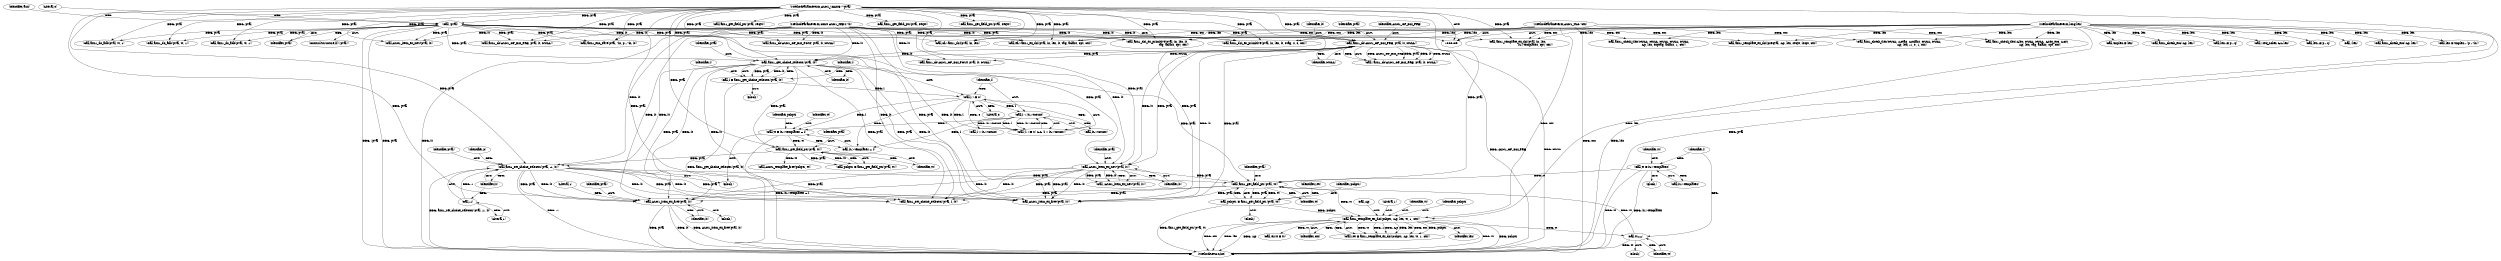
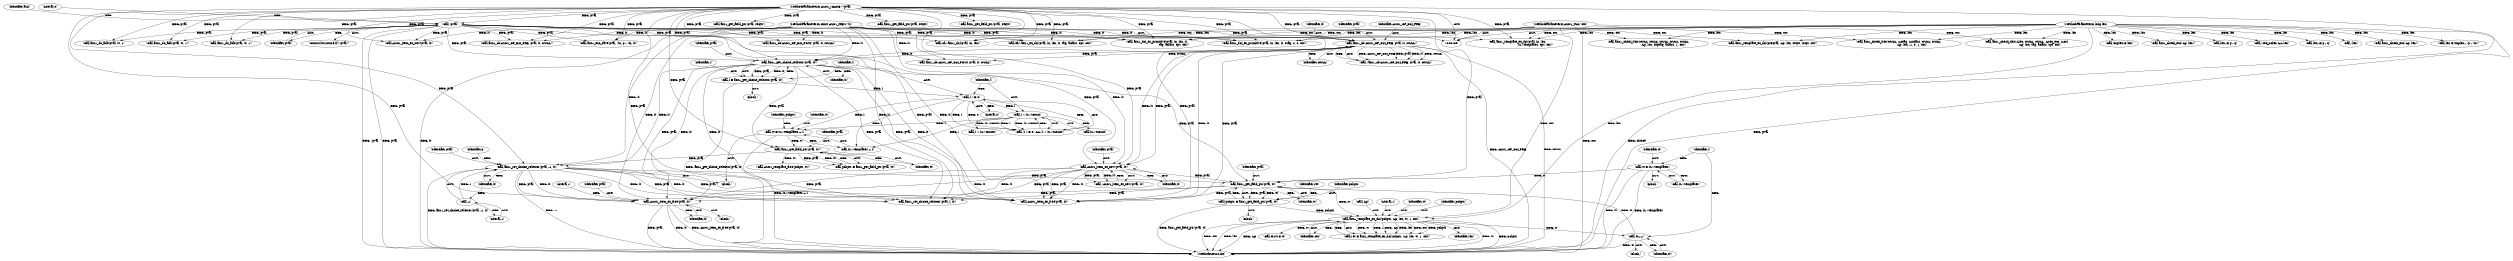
  digraph {
    n1 [label="(Call,ASN1_item_ex_free(pval, it))"]
    n2 [label="(Block,)"]
    n3 [label="(Identifier,it)"]
    n4 [label="(MethodReturn,int)"]
    n5 [label="(Call,asn1_set_choice_selector(pval, -1, it))"]
    n6 [label="(Call,asn1_get_field_ptr(pval, tt))"]
    n7 [label="(Call,ASN1_item_ex_free(pval, it))"]
    n8 [label="(Call,asn1_set_choice_selector(pval, i, it))"]
    n9 [label="(Identifier,it)"]
    n10 [label="(Block,)"]
    n11 [label="(Call,asn1_template_ex_d2i(pchptr, &p, len, tt, 1, ctx))"]
    n12 [label="(Call,pchptr = asn1_get_field_ptr(pval, tt))"]
    n13 [label="(Identifier,tt)"]
    n14 [label="(Call,-1)"]
    n15 [label="(Call,asn1_get_field_ptr(pval, tt))"]
    n16 [label="(Call,pchptr = asn1_get_field_ptr(pval, tt))"]
    n17 [label="(Call,ASN1_template_free(pchptr, tt))"]
    n18 [label="(Identifier,tt)"]
    n19 [label="(Call,asn1_get_choice_selector(pval, it))"]
    n20 [label="(Call,i = asn1_get_choice_selector(pval, it))"]
    n21 [label="(Identifier,it)"]
    n22 [label="(Call,i >= 0)"]
    n23 [label="(Block,)"]
    n24 [label="(Call,!pval)"]
    n25 [label="(Call,asn1_cb(ASN1_OP_D2I_PRE, pval, it, NULL))"]
    n26 [label="(Call,ASN1_item_ex_new(pval, it))"]
    n27 [label="(Call,asn1_do_adb(pval, tt, 1))"]
    n28 [label="(Call,asn1_cb(ASN1_OP_D2I_PRE, pval, it, NULL))"]
    n29 [label="(Call,ef->asn1_ex_d2i(pval, in, len, it, tag, aclass, opt, ctx))"]
    n30 [label="(Call,asn1_do_adb(pval, tt, 1))"]
    n31 [label="(Call,asn1_d2i_ex_primitive(pval, in, len, it,\n                                     tag, aclass, opt, ctx))"]
    n32 [label="(Identifier,pval)"]
    n33 [label="(Call,cf->asn1_d2i(pval, in, len))"]
    n34 [label="(Call,asn1_d2i_ex_primitive(pval, in, len, it, otag, 0, 0, ctx))"]
    n35 [label="(Call,asn1_do_adb(pval, tt, 1))"]
    n36 [label="(Call,asn1_enc_save(pval, *in, p - *in, it))"]
    n37 [label="(ControlStructure,if (!pval))"]
    n38 [label="(Call,asn1_template_ex_d2i(pval, in, len,\n                                        it->templates, opt, ctx))"]
    n39 [label="(Call,ASN1_item_ex_new(pval, it))"]
    n40 [label="(Call,asn1_cb(ASN1_OP_D2I_POST, pval, it, NULL))"]
    n41 [label="(Identifier,NULL)"]
    n42 [label="(Call,!asn1_cb(ASN1_OP_D2I_PRE, pval, it, NULL))"]
    n43 [label="(Identifier,it)"]
    n44 [label="(Call,!ASN1_item_ex_new(pval, it))"]
    n45 [label="(MethodParameterIn,ASN1_VALUE **pval)"]
    n46 [label="(Call,asn1_get_field_ptr(pval, seqtt))"]
    n47 [label="(Call,asn1_get_field_ptr(pval, seqtt))"]
    n48 [label="(Call,asn1_cb(ASN1_OP_D2I_POST, pval, it, NULL))"]
    n49 [label="(Call,asn1_get_field_ptr(pval, seqtt))"]
    1000135
    n51 [label="(MethodParameterIn,const ASN1_ITEM *it)"]
    n52 [label="(Call,tt = it->templates + i)"]
    n53 [label="(Call,it->templates + i)"]
    n54 [label="(Call,i < it->tcount)"]
    n55 [label="(Literal,0)"]
    n56 [label="(Call,(i >= 0) && (i < it->tcount))"]
    n57 [label="(Call,i < it->tcount)"]
    n58 [label="(Call,it->tcount)"]
    n59 [label="(Literal,1)"]
    n60 [label="(Call,tt++)"]
    n61 [label="(Call,errtt = tt)"]
    n62 [label="(Identifier,ctx)"]
    n63 [label="(Call,ret = asn1_template_ex_d2i(pchptr, &p, len, tt, 1, ctx))"]
    n64 [label="(Identifier,len)"]
    n65 [label="(Block,)"]
    n66 [label="(Call,tt = it->templates)"]
    n67 [label="(Block,)"]
    n68 [label="(Call,it->templates)"]
    n69 [label="(Identifier,tt)"]
    n70 [label="(Block,)"]
    n71 [label="(MethodParameterIn,long len)"]
    n72 [label="(Call,asn1_check_tlen(NULL, NULL, NULL, NULL, NULL,\n                                  &p, len, exptag, aclass, 1, ctx))"]
    n73 [label="(Call,asn1_check_tlen(NULL, &otag, &oclass, NULL, NULL,\n                              &p, len, -1, 0, 1, ctx))"]
    n74 [label="(Call,!seq_nolen && len)"]
    n75 [label="(Call,len -= p - q)"]
    n76 [label="(Call,!len)"]
    n77 [label="(Call,asn1_template_ex_d2i(pseqval, &p, len, seqtt, isopt, ctx))"]
    n78 [label="(Call,asn1_check_eoc(&p, len))"]
    n79 [label="(Call,len = tmplen - (p - *in))"]
    n80 [label="(Call,tmplen = len)"]
    n81 [label="(Call,asn1_check_eoc(&p, len))"]
    n82 [label="(Call,asn1_check_tlen(&len, NULL, NULL, &seq_eoc, &cst,\n                              &p, len, tag, aclass, opt, ctx))"]
    n83 [label="(Call,len -= p - q)"]
    n84 [label="(MethodParameterIn,ASN1_TLC *ctx)"]
    n85 [label="(Identifier,pval)"]
    n86 [label="(Call,&p)"]
    n87 [label="(Identifier,pchptr)"]
    n88 [label="(Identifier,pval)"]
    n89 [label="(Identifier,ret)"]
    n90 [label="(Identifier,aux)"]
    n91 [label="(Identifier,pval)"]
    n92 [label="(Identifier,p)"]
    n93 [label="(Identifier,i)"]
    n94 [label="(Identifier,pval)"]
    n95 [label="(Identifier,ASN1_OP_D2I_PRE)"]
    n96 [label="(Identifier,pval)"]
    n97 [label="(Literal,1)"]
    n98 [label="(Literal,1)"]
    n99 [label="(Identifier,tt)"]
    n100 [label="(Identifier,pval)"]
    n101 [label="(Identifier,i)"]
    n102 [label="(Identifier,pchptr)"]
    n103 [label="(Identifier,i)"]
    n104 [label="(Identifier,pchptr)"]
    n105 [label="(Identifier,i)"]
    n106 [label="(Literal,0)"]
    n107 [label="(Identifier,pval)"]
    n108 [label="(Identifier,tt)"]
    n109 [label="(Identifier,tt)"]
    n110 [label="(Identifier,it)"]
    n1 -> n2 [label="AST: "]
    n1 -> n3 [label="CFG: "]
    n1 -> n4 [label="DDG: ASN1_item_ex_free(pval, it)"]
    n1 -> n4 [label="DDG: pval"]
    n1 -> n4 [label="DDG: it"]
    n3 -> n1 [label="AST: "]
    n5 -> n1 [label="DDG: pval"]
    n5 -> n1 [label="DDG: it"]
    n5 -> n4 [label="DDG: asn1_set_choice_selector(pval, -1, it)"]
    n5 -> n4 [label="DDG: -1"]
    n5 -> n6 [label="DDG: pval"]
    n5 -> n7 [label="DDG: pval"]
    n5 -> n7 [label="DDG: it"]
    n5 -> n8 [label="DDG: pval"]
    n5 -> n8 [label="DDG: it"]
    n5 -> n9 [label="CFG: "]
    n5 -> n10 [label="AST: "]
    n6 -> n1 [label="DDG: pval"]
    n6 -> n7 [label="DDG: pval"]
    n6 -> n8 [label="DDG: pval"]
    n6 -> n11 [label="DDG: tt"]
    n6 -> n12 [label="AST: "]
    n6 -> n12 [label="DDG: pval"]
    n6 -> n12 [label="DDG: tt"]
    n6 -> n13 [label="CFG: "]
    n9 -> n5 [label="AST: "]
    n9 -> n14 [label="CFG: "]
    n11 -> n4 [label="DDG: pchptr"]
    n11 -> n4 [label="DDG: ctx"]
    n11 -> n4 [label="DDG: len"]
    n11 -> n4 [label="DDG: &p"]
    n11 -> n4 [label="DDG: tt"]
    n11 -> n60 [label="DDG: tt"]
    n11 -> n61 [label="DDG: tt"]
    n11 -> n62 [label="CFG: "]
    n11 -> n63 [label="AST: "]
    n11 -> n63 [label="DDG: tt"]
    n11 -> n63 [label="DDG: 1"]
    n11 -> n63 [label="DDG: &p"]
    n11 -> n63 [label="DDG: len"]
    n11 -> n63 [label="DDG: ctx"]
    n11 -> n63 [label="DDG: pchptr"]
    n11 -> n64 [label="AST: "]
    n12 -> n4 [label="DDG: asn1_get_field_ptr(pval, tt)"]
    n12 -> n6 [label="CFG: "]
    n12 -> n11 [label="DDG: pchptr"]
    n12 -> n65 [label="AST: "]
    n13 -> n6 [label="AST: "]
    n14 -> n5 [label="AST: "]
    n14 -> n5 [label="DDG: 1"]
    n14 -> n59 [label="CFG: "]
    n15 -> n5 [label="DDG: pval"]
    n15 -> n16 [label="AST: "]
    n15 -> n16 [label="DDG: pval"]
    n15 -> n16 [label="DDG: tt"]
    n15 -> n17 [label="DDG: tt"]
    n15 -> n18 [label="CFG: "]
    n16 -> n15 [label="CFG: "]
    n18 -> n15 [label="AST: "]
    n19 -> n1 [label="DDG: pval"]
    n19 -> n1 [label="DDG: it"]
    n19 -> n5 [label="DDG: it"]
    n19 -> n6 [label="DDG: pval"]
    n19 -> n7 [label="DDG: pval"]
    n19 -> n7 [label="DDG: it"]
    n19 -> n8 [label="DDG: pval"]
    n19 -> n8 [label="DDG: it"]
    n19 -> n15 [label="DDG: pval"]
    n19 -> n20 [label="AST: "]
    n19 -> n20 [label="DDG: pval"]
    n19 -> n20 [label="DDG: it"]
    n19 -> n21 [label="CFG: "]
    n20 -> n4 [label="DDG: asn1_get_choice_selector(pval, it)"]
    n20 -> n19 [label="CFG: "]
    n20 -> n22 [label="DDG: i"]
    n20 -> n23 [label="AST: "]
    n21 -> n19 [label="AST: "]
    n22 -> n52 [label="DDG: i"]
    n22 -> n53 [label="DDG: i"]
    n22 -> n54 [label="DDG: i"]
    n22 -> n55 [label="CFG: "]
    n22 -> n56 [label="AST: "]
    n22 -> n56 [label="DDG: i"]
    n22 -> n56 [label="DDG: 0"]
    n24 -> n4 [label="DDG: pval"]
    n24 -> n4 [label="DDG: !pval"]
    n24 -> n7 [label="DDG: pval"]
    n24 -> n19 [label="DDG: pval"]
    n24 -> n25 [label="DDG: pval"]
    n24 -> n26 [label="DDG: pval"]
    n24 -> n27 [label="DDG: pval"]
    n24 -> n28 [label="DDG: pval"]
    n24 -> n29 [label="DDG: pval"]
    n24 -> n30 [label="DDG: pval"]
    n24 -> n31 [label="DDG: pval"]
    n24 -> n32 [label="CFG: "]
    n24 -> n33 [label="DDG: pval"]
    n24 -> n34 [label="DDG: pval"]
    n24 -> n35 [label="DDG: pval"]
    n24 -> n36 [label="DDG: pval"]
    n24 -> n37 [label="AST: "]
    n24 -> n38 [label="DDG: pval"]
    n24 -> n39 [label="DDG: pval"]
    n25 -> n4 [label="DDG: ASN1_OP_D2I_PRE"]
    n25 -> n4 [label="DDG: NULL"]
    n25 -> n7 [label="DDG: pval"]
    n25 -> n7 [label="DDG: it"]
    n25 -> n19 [label="DDG: pval"]
    n25 -> n19 [label="DDG: it"]
    n25 -> n26 [label="DDG: pval"]
    n25 -> n26 [label="DDG: it"]
    n25 -> n40 [label="DDG: NULL"]
    n25 -> n41 [label="CFG: "]
    n25 -> n42 [label="AST: "]
    n25 -> n42 [label="DDG: ASN1_OP_D2I_PRE"]
    n25 -> n42 [label="DDG: pval"]
    n25 -> n42 [label="DDG: it"]
    n25 -> n42 [label="DDG: NULL"]
    n26 -> n1 [label="DDG: pval"]
    n26 -> n1 [label="DDG: it"]
    n26 -> n6 [label="DDG: pval"]
    n26 -> n7 [label="DDG: pval"]
    n26 -> n7 [label="DDG: it"]
    n26 -> n8 [label="DDG: pval"]
    n26 -> n8 [label="DDG: it"]
    n26 -> n43 [label="CFG: "]
    n26 -> n44 [label="AST: "]
    n26 -> n44 [label="DDG: pval"]
    n26 -> n44 [label="DDG: it"]
    n32 -> n24 [label="AST: "]
    n41 -> n25 [label="AST: "]
    n42 -> n25 [label="CFG: "]
    n43 -> n26 [label="AST: "]
    n44 -> n26 [label="CFG: "]
    n45 -> n1 [label="DDG: pval"]
    n45 -> n4 [label="DDG: pval"]
    n45 -> n5 [label="DDG: pval"]
    n45 -> n6 [label="DDG: pval"]
    n45 -> n7 [label="DDG: pval"]
    n45 -> n8 [label="DDG: pval"]
    n45 -> n15 [label="DDG: pval"]
    n45 -> n19 [label="DDG: pval"]
    n45 -> n24 [label="DDG: pval"]
    n45 -> n25 [label="DDG: pval"]
    n45 -> n26 [label="DDG: pval"]
    n45 -> n27 [label="DDG: pval"]
    n45 -> n28 [label="DDG: pval"]
    n45 -> n29 [label="DDG: pval"]
    n45 -> n30 [label="DDG: pval"]
    n45 -> n31 [label="DDG: pval"]
    n45 -> n33 [label="DDG: pval"]
    n45 -> n34 [label="DDG: pval"]
    n45 -> n35 [label="DDG: pval"]
    n45 -> n36 [label="DDG: pval"]
    n45 -> n38 [label="DDG: pval"]
    n45 -> n39 [label="DDG: pval"]
    n45 -> n40 [label="DDG: pval"]
    n45 -> n46 [label="DDG: pval"]
    n45 -> n47 [label="DDG: pval"]
    n45 -> n48 [label="DDG: pval"]
    n45 -> n49 [label="DDG: pval"]
    n45 -> 1000135 [label="AST: "]
    n51 -> n1 [label="DDG: it"]
    n51 -> n4 [label="DDG: it"]
    n51 -> n5 [label="DDG: it"]
    n51 -> n7 [label="DDG: it"]
    n51 -> n8 [label="DDG: it"]
    n51 -> n19 [label="DDG: it"]
    n51 -> n25 [label="DDG: it"]
    n51 -> n26 [label="DDG: it"]
    n51 -> n28 [label="DDG: it"]
    n51 -> n29 [label="DDG: it"]
    n51 -> n31 [label="DDG: it"]
    n51 -> n34 [label="DDG: it"]
    n51 -> n36 [label="DDG: it"]
    n51 -> n39 [label="DDG: it"]
    n51 -> n40 [label="DDG: it"]
    n51 -> n48 [label="DDG: it"]
    n51 -> 1000135 [label="AST: "]
    n52 -> n4 [label="DDG: it->templates + i"]
    n52 -> n10 [label="AST: "]
    n52 -> n15 [label="DDG: tt"]
    n52 -> n53 [label="CFG: "]
    n53 -> n52 [label="AST: "]
    n54 -> n52 [label="DDG: i"]
    n54 -> n53 [label="DDG: i"]
    n54 -> n56 [label="AST: "]
    n54 -> n56 [label="DDG: i"]
    n54 -> n56 [label="DDG: it->tcount"]
    n54 -> n57 [label="DDG: it->tcount"]
    n54 -> n58 [label="CFG: "]
    n55 -> n22 [label="AST: "]
    n56 -> n22 [label="CFG: "]
    n56 -> n54 [label="CFG: "]
    n58 -> n54 [label="AST: "]
    n59 -> n14 [label="AST: "]
    n60 -> n4 [label="DDG: tt"]
    n60 -> n6 [label="DDG: tt"]
    n60 -> n69 [label="CFG: "]
    n60 -> n70 [label="AST: "]
    n62 -> n11 [label="AST: "]
    n63 -> n11 [label="CFG: "]
    n66 -> n4 [label="DDG: tt"]
    n66 -> n4 [label="DDG: it->templates"]
    n66 -> n6 [label="DDG: tt"]
    n66 -> n67 [label="AST: "]
    n66 -> n68 [label="CFG: "]
    n68 -> n66 [label="AST: "]
    n69 -> n60 [label="AST: "]
-   n71 -> n4 [label="DDG: len"]
+   n71 -> n4 [label="DDG: choice"]
    n71 -> n11 [label="DDG: len"]
    n71 -> n29 [label="DDG: len"]
    n71 -> n31 [label="DDG: len"]
    n71 -> n33 [label="DDG: len"]
    n71 -> n34 [label="DDG: len"]
    n71 -> n38 [label="DDG: len"]
    n71 -> 1000135 [label="AST: "]
    n71 -> n72 [label="DDG: len"]
    n71 -> n73 [label="DDG: len"]
    n71 -> n74 [label="DDG: len"]
    n71 -> n75 [label="DDG: len"]
    n71 -> n76 [label="DDG: len"]
    n71 -> n77 [label="DDG: len"]
    n71 -> n78 [label="DDG: len"]
    n71 -> n79 [label="DDG: len"]
    n71 -> n80 [label="CFG: len"]
    n71 -> n81 [label="DDG: len"]
    n71 -> n82 [label="DDG: len"]
    n71 -> n83 [label="DDG: len"]
    n84 -> n4 [label="DDG: ctx"]
    n84 -> n11 [label="DDG: ctx"]
    n84 -> n29 [label="DDG: ctx"]
    n84 -> n31 [label="DDG: ctx"]
    n84 -> n34 [label="DDG: ctx"]
    n84 -> n38 [label="DDG: ctx"]
    n84 -> 1000135 [label="AST: "]
    n84 -> n72 [label="DDG: ctx"]
    n84 -> n73 [label="DDG: ctx"]
    n84 -> n77 [label="DDG: ctx"]
    n84 -> n82 [label="DDG: ctx"]
    n85 -> n5 [label="AST: "]
    n86 -> n11 [label="AST: "]
    n87 -> n12 [label="AST: "]
    n88 -> n19 [label="AST: "]
    n89 -> n12 [label="CFG: "]
    n90 -> n24 [label="CFG: "]
    n91 -> n6 [label="AST: "]
    n92 -> n5 [label="CFG: "]
    n93 -> n20 [label="AST: "]
    n94 -> n25 [label="AST: "]
    n95 -> n25 [label="AST: "]
    n96 -> n1 [label="AST: "]
    n97 -> n11 [label="AST: "]
    n98 -> n1 [label="CFG: "]
    n99 -> n11 [label="AST: "]
    n100 -> n15 [label="AST: "]
    n101 -> n60 [label="CFG: "]
    n101 -> n66 [label="CFG: "]
    n102 -> n52 [label="CFG: "]
    n103 -> n22 [label="CFG: "]
    n103 -> n54 [label="AST: "]
    n104 -> n11 [label="AST: "]
    n105 -> n20 [label="CFG: "]
    n105 -> n22 [label="AST: "]
    n106 -> n24 [label="CFG: "]
    n107 -> n26 [label="AST: "]
    n108 -> n66 [label="AST: "]
    n109 -> n52 [label="AST: "]
    n110 -> n25 [label="AST: "]
  }
